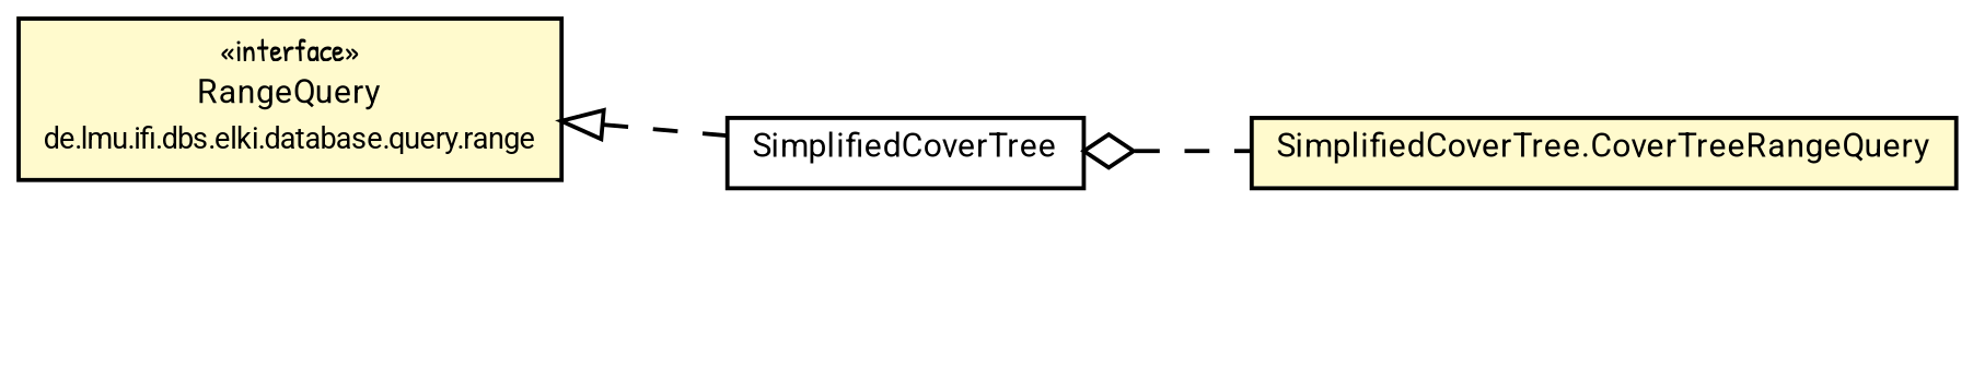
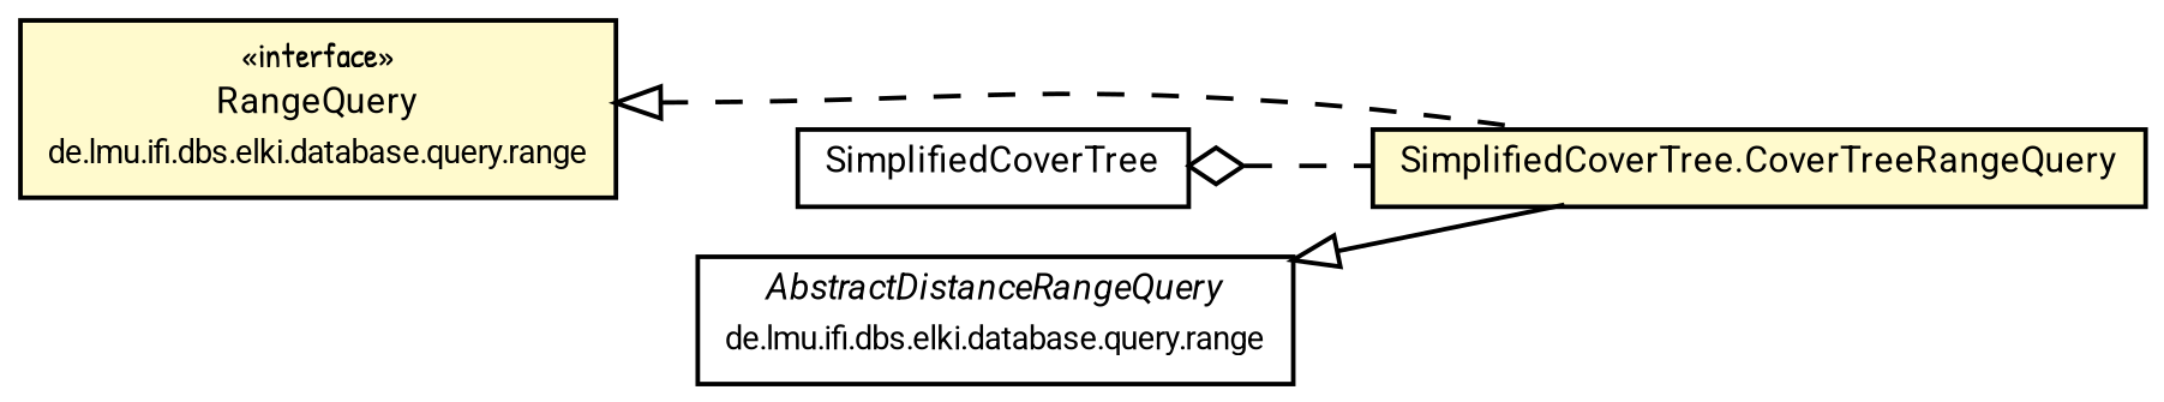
  digraph {
    fontname="Patrick Hand"
    nodesep=0.15
    rankdir=LR
    ranksep=0.25
    node [fontcolor=black fontname="Patrick Hand" fontsize=8 margin=0 shape=plaintext]
    edge [arrowtail=empty color=black dir=back fontname="Patrick Hand" fontsize=7 labelfontname=Roboto labelfontsize=7 style=dashed]
    n1 [height=0 label=<<table title="de.lmu.ifi.dbs.elki.database.query.range.RangeQuery" border="0" cellborder="1" cellspacing="0" cellpadding="2" bgcolor="LemonChiffon" href="../../../../database/query/range/RangeQuery.html" target="_parent"> 		<tr><td><table border="0" cellspacing="0" cellpadding="1"> 		<tr><td align="center" balign="center"> &#171;interface&#187; </td></tr> 		<tr><td align="center" balign="center"> <font face="Roboto">RangeQuery</font> </td></tr> 		<tr><td align="center" balign="center"> <font face="Roboto" point-size="7.0">de.lmu.ifi.dbs.elki.database.query.range</font> </td></tr> 		</table></td></tr> 		</table>> width=0]
    n2 [height=0 label=<<table title="de.lmu.ifi.dbs.elki.index.tree.metrical.covertree.SimplifiedCoverTree.CoverTreeRangeQuery" border="0" cellborder="1" cellspacing="0" cellpadding="2" bgcolor="lemonChiffon" href="SimplifiedCoverTree.CoverTreeRangeQuery.html" target="_parent"> 		<tr><td><table border="0" cellspacing="0" cellpadding="1"> 		<tr><td align="center" balign="center"> <font face="Roboto">SimplifiedCoverTree.CoverTreeRangeQuery</font> </td></tr> 		</table></td></tr> 		</table>> width=0]
+   n3 [height=0 label=<<table title="de.lmu.ifi.dbs.elki.database.query.range.AbstractDistanceRangeQuery" border="0" cellborder="1" cellspacing="0" cellpadding="2" href="../../../../database/query/range/AbstractDistanceRangeQuery.html" target="_parent"> 		<tr><td><table border="0" cellspacing="0" cellpadding="1"> 		<tr><td align="center" balign="center"> <font face="Roboto"><i>AbstractDistanceRangeQuery</i></font> </td></tr> 		<tr><td align="center" balign="center"> <font face="Roboto" point-size="7.0">de.lmu.ifi.dbs.elki.database.query.range</font> </td></tr> 		</table></td></tr> 		</table>> width=0]
    n4 [height=0 label=<<table title="de.lmu.ifi.dbs.elki.index.tree.metrical.covertree.SimplifiedCoverTree" border="0" cellborder="1" cellspacing="0" cellpadding="2" href="SimplifiedCoverTree.html" target="_parent"> 		<tr><td><table border="0" cellspacing="0" cellpadding="1"> 		<tr><td align="center" balign="center"> <font face="Roboto">SimplifiedCoverTree</font> </td></tr> 		</table></td></tr> 		</table>> width=0]
-   n1 -> n4 [weight=9]
+   n1 -> n2 [weight=9]
+   n3 -> n2 [weight=10 style=""]
    n4 -> n2 [arrowhead=none arrowtail=ediamond weight=4]
  }
